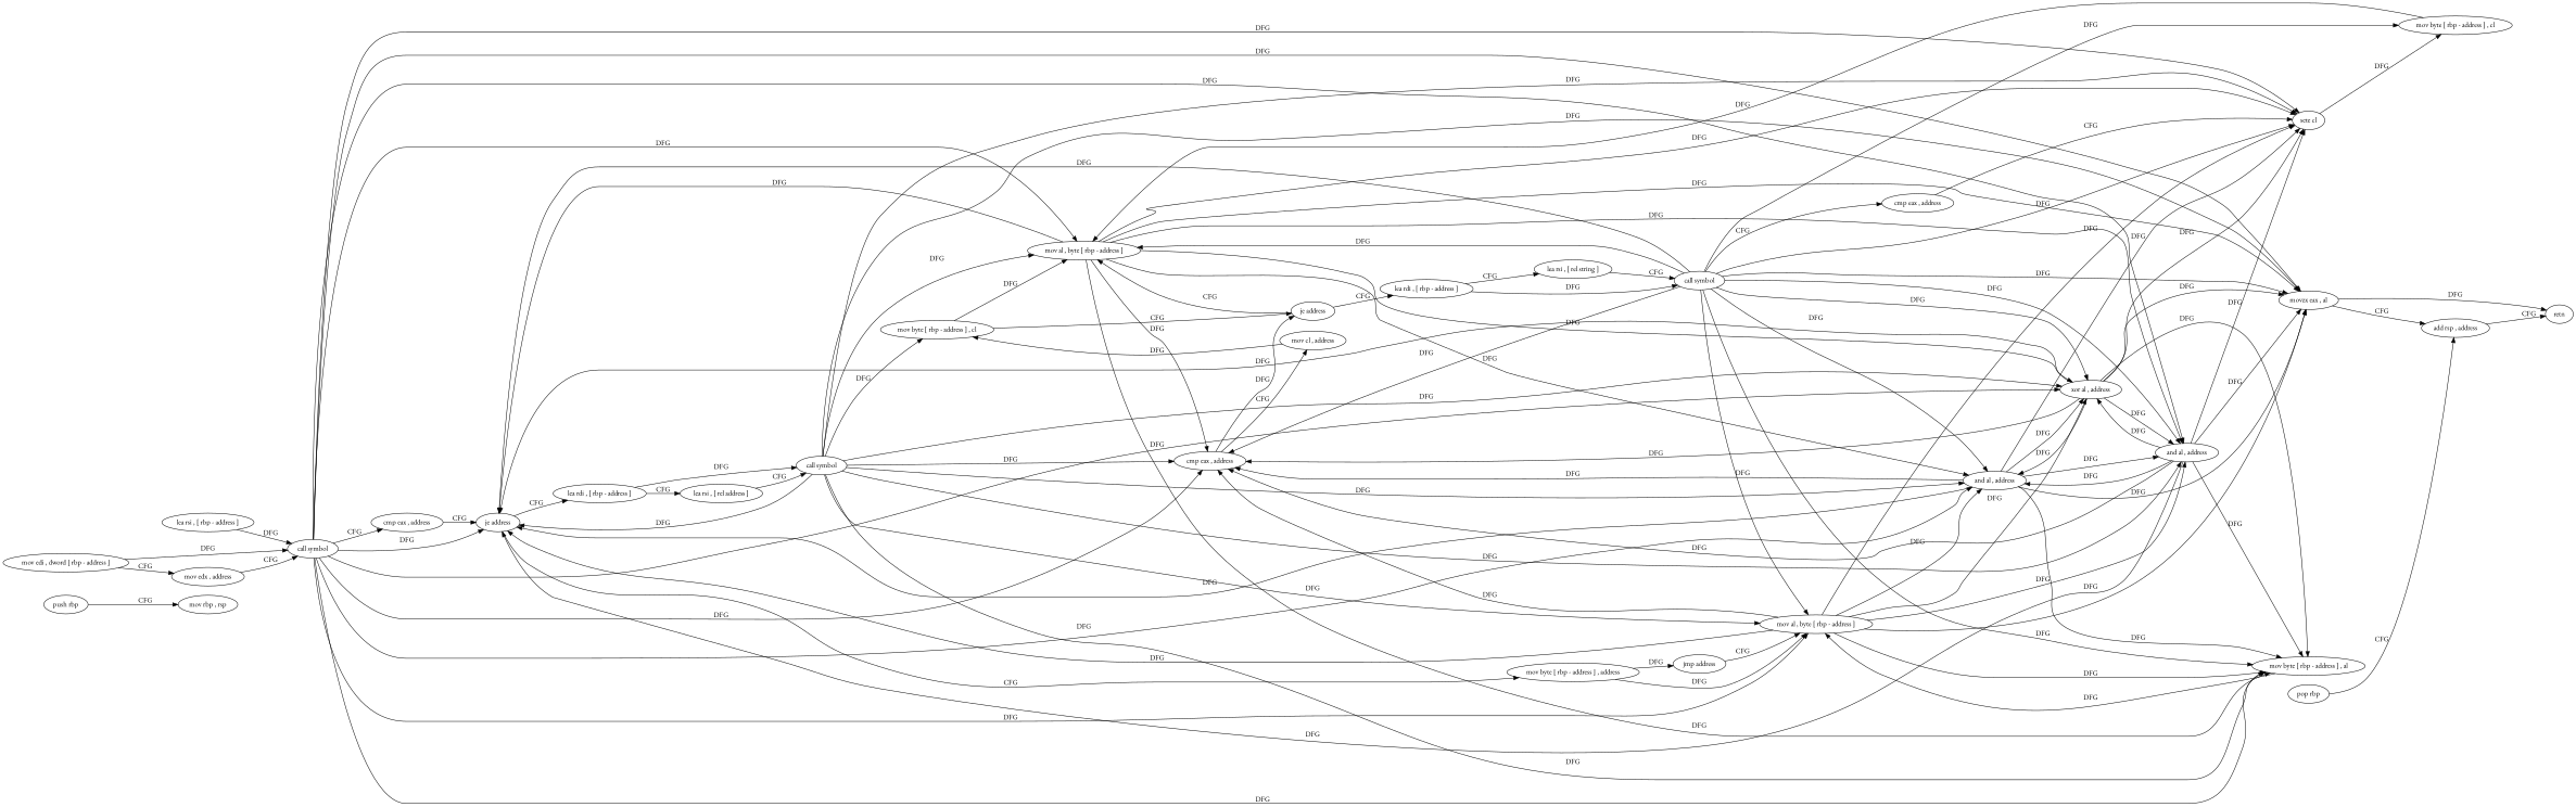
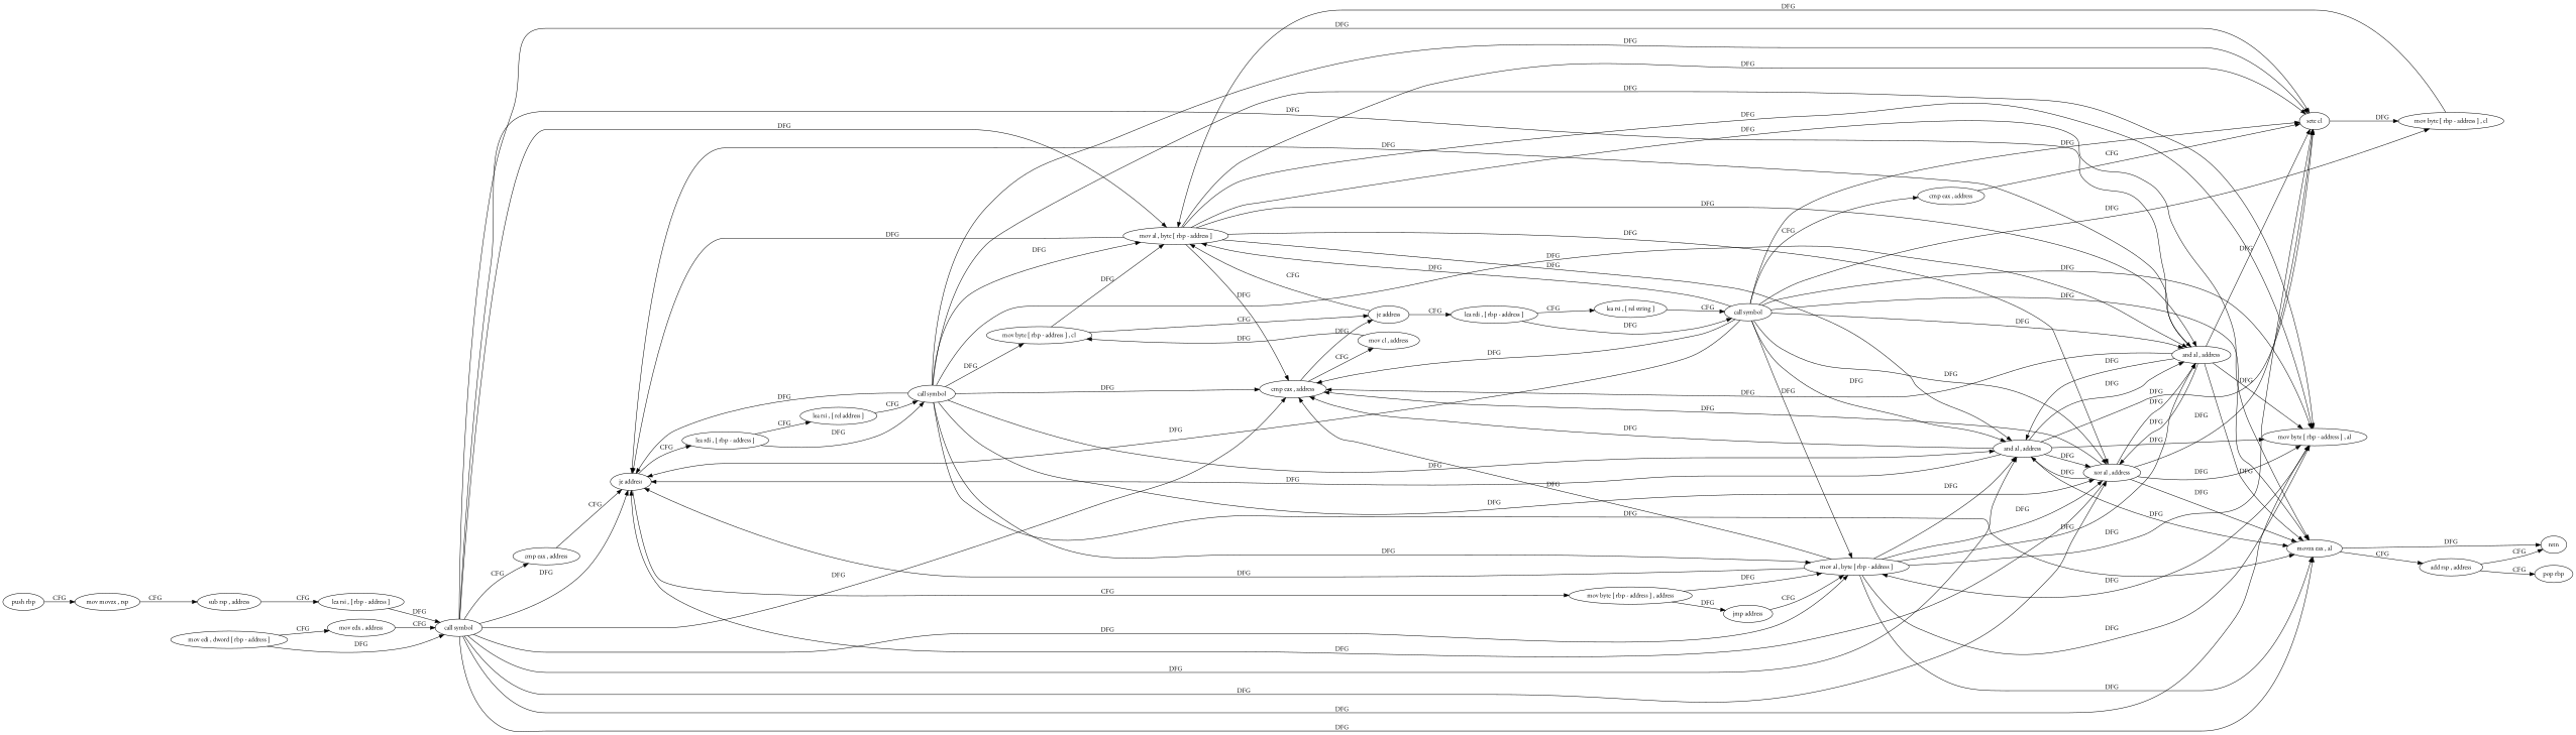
  digraph {
    fontname="EB Garamond"
    rankdir=LR
    node [fontname="EB Garamond"]
    edge [fontname="EB Garamond"]
    n1 [label="push rbp"]
-   n2 [label="mov rbp , rsp"]
+   n2 [label="mov movzx , rsp"]
+   n3 [label="sub rsp , address"]
    n4 [label="lea rsi , [ rbp - address ]"]
    n5 [label="call symbol"]
    n6 [label="cmp eax , address"]
    n7 [label="je address"]
    n8 [label="cmp eax , address"]
    n9 [label="mov al , byte [ rbp - address ]"]
    n10 [label="mov al , byte [ rbp - address ]"]
    n11 [label="xor al , address"]
    n12 [label="and al , address"]
    n13 [label="mov byte [ rbp - address ] , al"]
    n14 [label="sete cl"]
    n15 [label="and al , address"]
    n16 [label="movzx eax , al"]
    n17 [label="mov edi , dword [ rbp - address ]"]
    n18 [label="mov edx , address"]
    n19 [label="lea rdi , [ rbp - address ]"]
    n20 [label="mov byte [ rbp - address ] , address"]
    n21 [label="mov cl , address"]
    n22 [label="je address"]
    n23 [label="mov byte [ rbp - address ] , cl"]
    n24 [label="add rsp , address"]
    n25 [label=retn]
    n26 [label="lea rsi , [ rel address ]"]
    n27 [label="call symbol"]
    n28 [label="jmp address"]
    n29 [label="mov byte [ rbp - address ] , cl"]
    n30 [label="lea rdi , [ rbp - address ]"]
    n31 [label="lea rsi , [ rel string ]"]
    n32 [label="call symbol"]
    n33 [label="cmp eax , address"]
    n34 [label="pop rbp"]
    n1 -> n2 [label=CFG]
+   n2 -> n3 [label=CFG]
+   n3 -> n4 [label=CFG]
    n4 -> n5 [label=DFG]
    n5 -> n6 [label=CFG]
    n5 -> n7 [label=DFG]
    n5 -> n8 [label=DFG]
    n5 -> n9 [label=DFG]
    n5 -> n10 [label=DFG]
    n5 -> n11 [label=DFG]
    n5 -> n12 [label=DFG]
    n5 -> n13 [label=DFG]
    n5 -> n14 [label=DFG]
    n5 -> n15 [label=DFG]
    n5 -> n16 [label=DFG]
    n6 -> n7 [label=CFG]
    n7 -> n19 [label=CFG]
    n7 -> n20 [label=CFG]
    n8 -> n21 [label=CFG]
    n8 -> n22 [label=DFG]
    n9 -> n7 [label=DFG]
    n9 -> n8 [label=DFG]
    n9 -> n11 [label=DFG]
    n9 -> n12 [label=DFG]
    n9 -> n13 [label=DFG]
    n9 -> n14 [label=DFG]
    n9 -> n15 [label=DFG]
    n9 -> n16 [label=DFG]
    n10 -> n7 [label=DFG]
    n10 -> n8 [label=DFG]
    n10 -> n11 [label=DFG]
    n10 -> n12 [label=DFG]
    n10 -> n13 [label=DFG]
    n10 -> n14 [label=DFG]
    n10 -> n15 [label=DFG]
    n10 -> n16 [label=DFG]
    n11 -> n7 [label=DFG]
    n11 -> n8 [label=DFG]
    n11 -> n12 [label=DFG]
    n11 -> n13 [label=DFG]
    n11 -> n14 [label=DFG]
    n11 -> n15 [label=DFG]
    n11 -> n16 [label=DFG]
    n12 -> n7 [label=DFG]
    n12 -> n8 [label=DFG]
    n12 -> n11 [label=DFG]
    n12 -> n13 [label=DFG]
    n12 -> n14 [label=DFG]
    n12 -> n15 [label=DFG]
    n12 -> n16 [label=DFG]
    n13 -> n10 [label=DFG]
    n14 -> n23 [label=DFG]
    n15 -> n7 [label=DFG]
    n15 -> n8 [label=DFG]
    n15 -> n11 [label=DFG]
    n15 -> n12 [label=DFG]
    n15 -> n13 [label=DFG]
    n15 -> n14 [label=DFG]
    n15 -> n16 [label=DFG]
    n16 -> n24 [label=CFG]
    n16 -> n25 [label=DFG]
    n17 -> n5 [label=DFG]
    n17 -> n18 [label=CFG]
    n18 -> n5 [label=CFG]
    n19 -> n26 [label=CFG]
    n19 -> n27 [label=DFG]
    n20 -> n10 [label=DFG]
    n20 -> n28 [label=DFG]
    n21 -> n29 [label=DFG]
    n22 -> n9 [label=CFG]
    n22 -> n30 [label=CFG]
    n23 -> n9 [label=DFG]
    n24 -> n25 [label=CFG]
-   n34 -> n24 [label=CFG]
+   n24 -> n34 [label=CFG]
    n26 -> n27 [label=CFG]
    n27 -> n7 [label=DFG]
    n27 -> n8 [label=DFG]
    n27 -> n9 [label=DFG]
    n27 -> n10 [label=DFG]
    n27 -> n11 [label=DFG]
    n27 -> n12 [label=DFG]
    n27 -> n13 [label=DFG]
    n27 -> n14 [label=DFG]
    n27 -> n15 [label=DFG]
    n27 -> n16 [label=DFG]
    n27 -> n29 [label=DFG]
    n28 -> n10 [label=CFG]
    n29 -> n9 [label=DFG]
    n29 -> n22 [label=CFG]
    n30 -> n31 [label=CFG]
    n30 -> n32 [label=DFG]
    n31 -> n32 [label=CFG]
    n32 -> n7 [label=DFG]
    n32 -> n8 [label=DFG]
    n32 -> n9 [label=DFG]
    n32 -> n10 [label=DFG]
    n32 -> n11 [label=DFG]
    n32 -> n12 [label=DFG]
    n32 -> n13 [label=DFG]
    n32 -> n14 [label=DFG]
    n32 -> n15 [label=DFG]
    n32 -> n16 [label=DFG]
    n32 -> n23 [label=DFG]
    n32 -> n33 [label=CFG]
    n33 -> n14 [label=CFG]
  }
